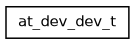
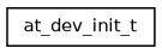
  digraph {
    rankdir=LR
-   n1 [color=black fillcolor=white fontname=Helvetica fontsize=10 height=0.2 label=at_dev_dev_t shape=record style=filled width=0.4]
+   n1 [color=black fillcolor=white fontname=Helvetica fontsize=10 height=0.2 label=at_dev_init_t shape=record style=filled width=0.4]
  }
